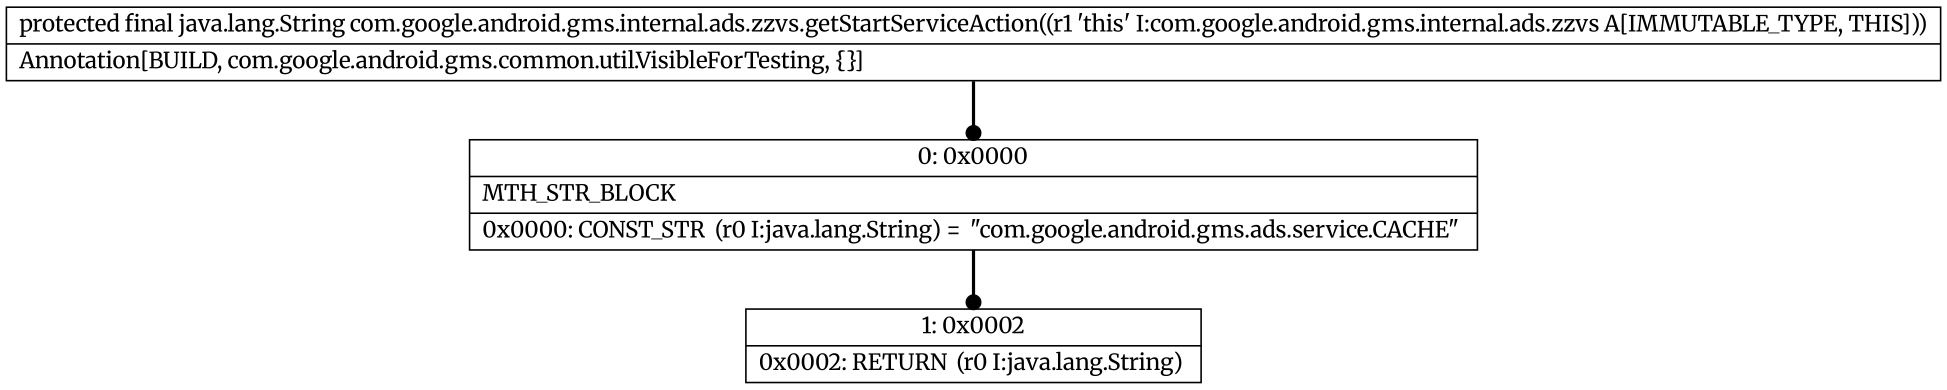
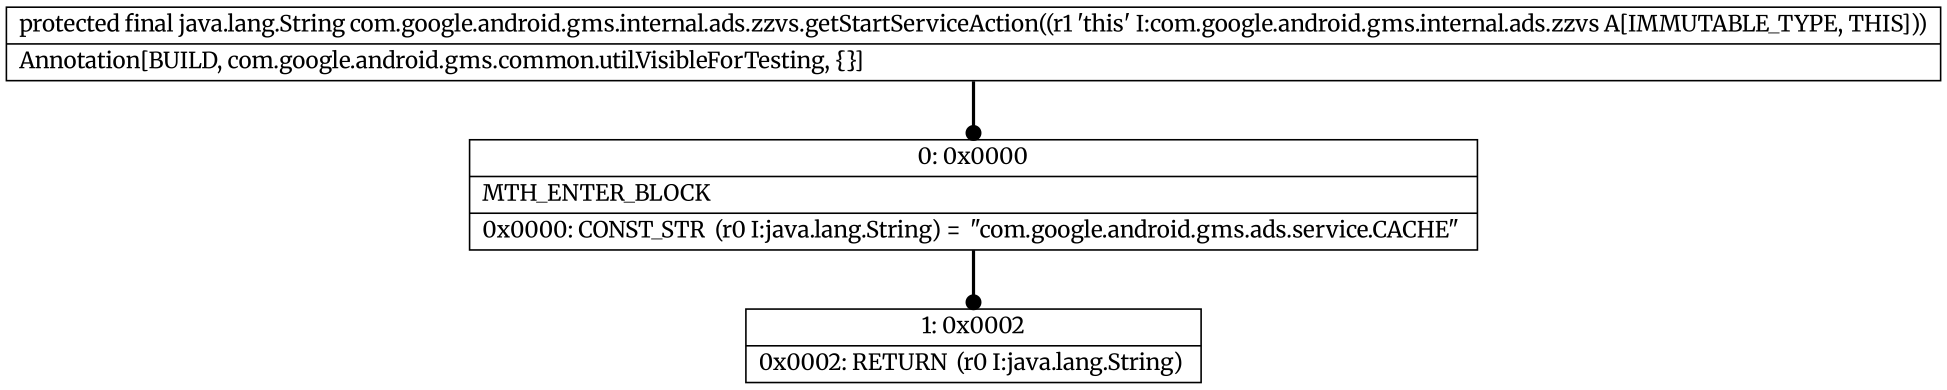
  digraph {
    fontname=Merriweather
    node [shape=record fontname=Merriweather]
    edge [style=bold arrowhead=dot fontname=Merriweather]
-   n1 [label="{0\:\ 0x0000|MTH_STR_BLOCK\l|0x0000: CONST_STR  (r0 I:java.lang.String) =  \"com.google.android.gms.ads.service.CACHE\" \l}"]
+   n1 [label="{0\:\ 0x0000|MTH_ENTER_BLOCK\l|0x0000: CONST_STR  (r0 I:java.lang.String) =  \"com.google.android.gms.ads.service.CACHE\" \l}"]
    n2 [label="{1\:\ 0x0002|0x0002: RETURN  (r0 I:java.lang.String) \l}"]
    n3 [label="{protected final java.lang.String com.google.android.gms.internal.ads.zzvs.getStartServiceAction((r1 'this' I:com.google.android.gms.internal.ads.zzvs A[IMMUTABLE_TYPE, THIS]))  | Annotation[BUILD, com.google.android.gms.common.util.VisibleForTesting, \{\}]\l}"]
    n1 -> n2
    n3 -> n1
  }
